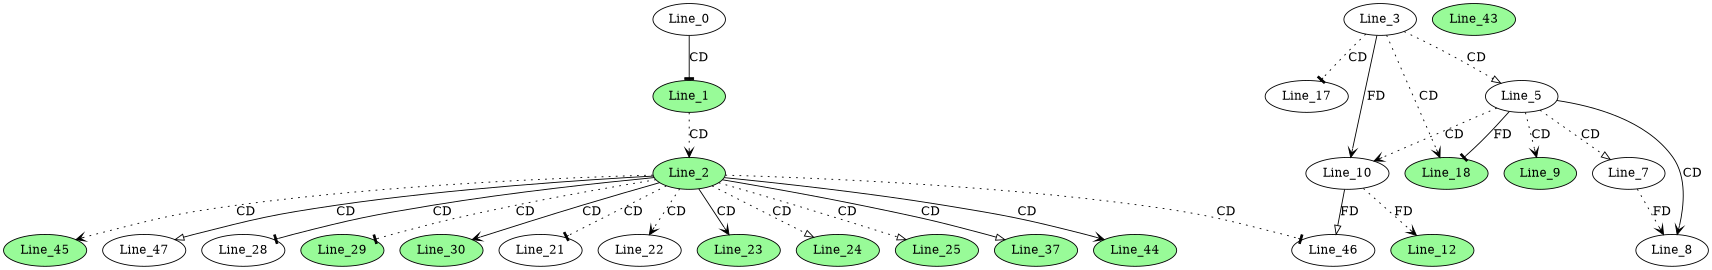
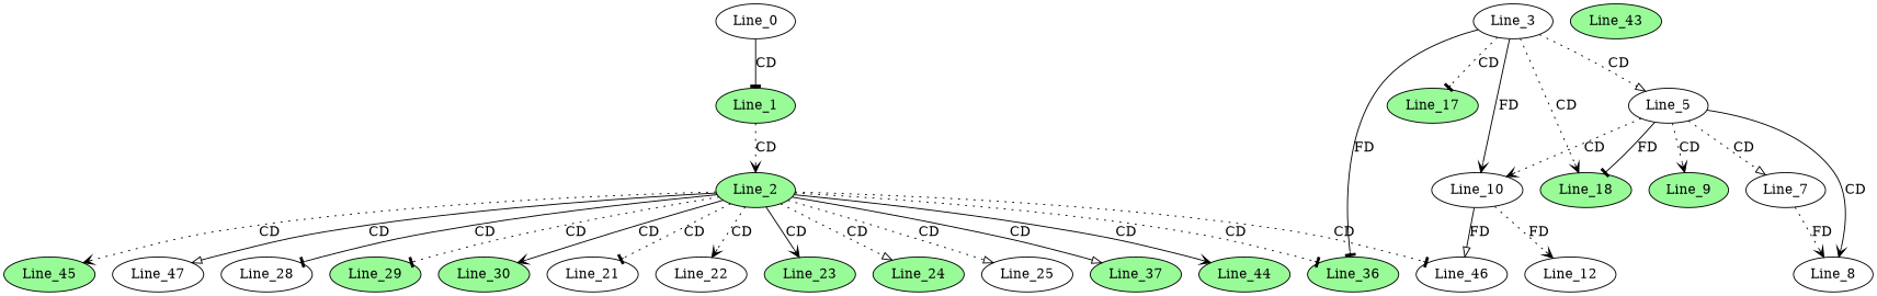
  digraph {
    node [fillcolor=palegreen style=filled]
    edge [arrowhead=vee style=dotted]
    Line_0 [fillcolor=white]
    Line_1
    Line_2
    Line_21 [fillcolor=white]
    Line_22 [fillcolor=white]
    Line_23
    Line_24
-   Line_25
+   Line_25 [fillcolor=white]
    Line_28 [fillcolor=white]
    Line_29
    Line_30
+   Line_36
    Line_37
    Line_44
    Line_45
    Line_46 [fillcolor=white]
    Line_47 [fillcolor=white]
    Line_3 [fillcolor=white]
    Line_5 [fillcolor=white]
    Line_10 [fillcolor=white]
-   Line_17 [fillcolor=white]
+   Line_17
    Line_18
    Line_7 [fillcolor=white]
    Line_8 [fillcolor=white]
    Line_9
-   Line_12
+   Line_12 [fillcolor=white]
    Line_43
    Line_0 -> Line_1 [arrowhead=tee label=CD style=solid]
    Line_1 -> Line_2 [label=CD]
    Line_2 -> Line_21 [arrowhead=tee label=CD]
    Line_2 -> Line_22 [label=CD]
    Line_2 -> Line_23 [label=CD style=solid]
    Line_2 -> Line_24 [arrowhead=onormal label=CD]
    Line_2 -> Line_25 [arrowhead=onormal label=CD]
    Line_2 -> Line_28 [arrowhead=tee label=CD style=solid]
    Line_2 -> Line_29 [arrowhead=tee label=CD]
    Line_2 -> Line_30 [label=CD style=solid]
+   Line_2 -> Line_36 [arrowhead=tee label=CD]
    Line_2 -> Line_37 [arrowhead=onormal label=CD style=solid]
    Line_2 -> Line_44 [label=CD style=solid]
    Line_2 -> Line_45 [label=CD]
    Line_2 -> Line_46 [arrowhead=tee label=CD]
    Line_2 -> Line_47 [arrowhead=onormal label=CD style=solid]
+   Line_3 -> Line_36 [arrowhead=tee label=FD style=solid]
    Line_3 -> Line_5 [arrowhead=onormal label=CD]
    Line_3 -> Line_10 [label=FD style=solid]
    Line_3 -> Line_17 [arrowhead=tee label=CD]
    Line_3 -> Line_18 [label=CD]
    Line_5 -> Line_10 [label=CD]
    Line_5 -> Line_18 [arrowhead=tee label=FD style=solid]
    Line_5 -> Line_7 [arrowhead=onormal label=CD]
    Line_5 -> Line_8 [label=CD style=solid]
    Line_5 -> Line_9 [label=CD]
    Line_10 -> Line_46 [arrowhead=onormal label=FD style=solid]
    Line_10 -> Line_12 [label=FD]
    Line_7 -> Line_8 [label=FD]
  }
